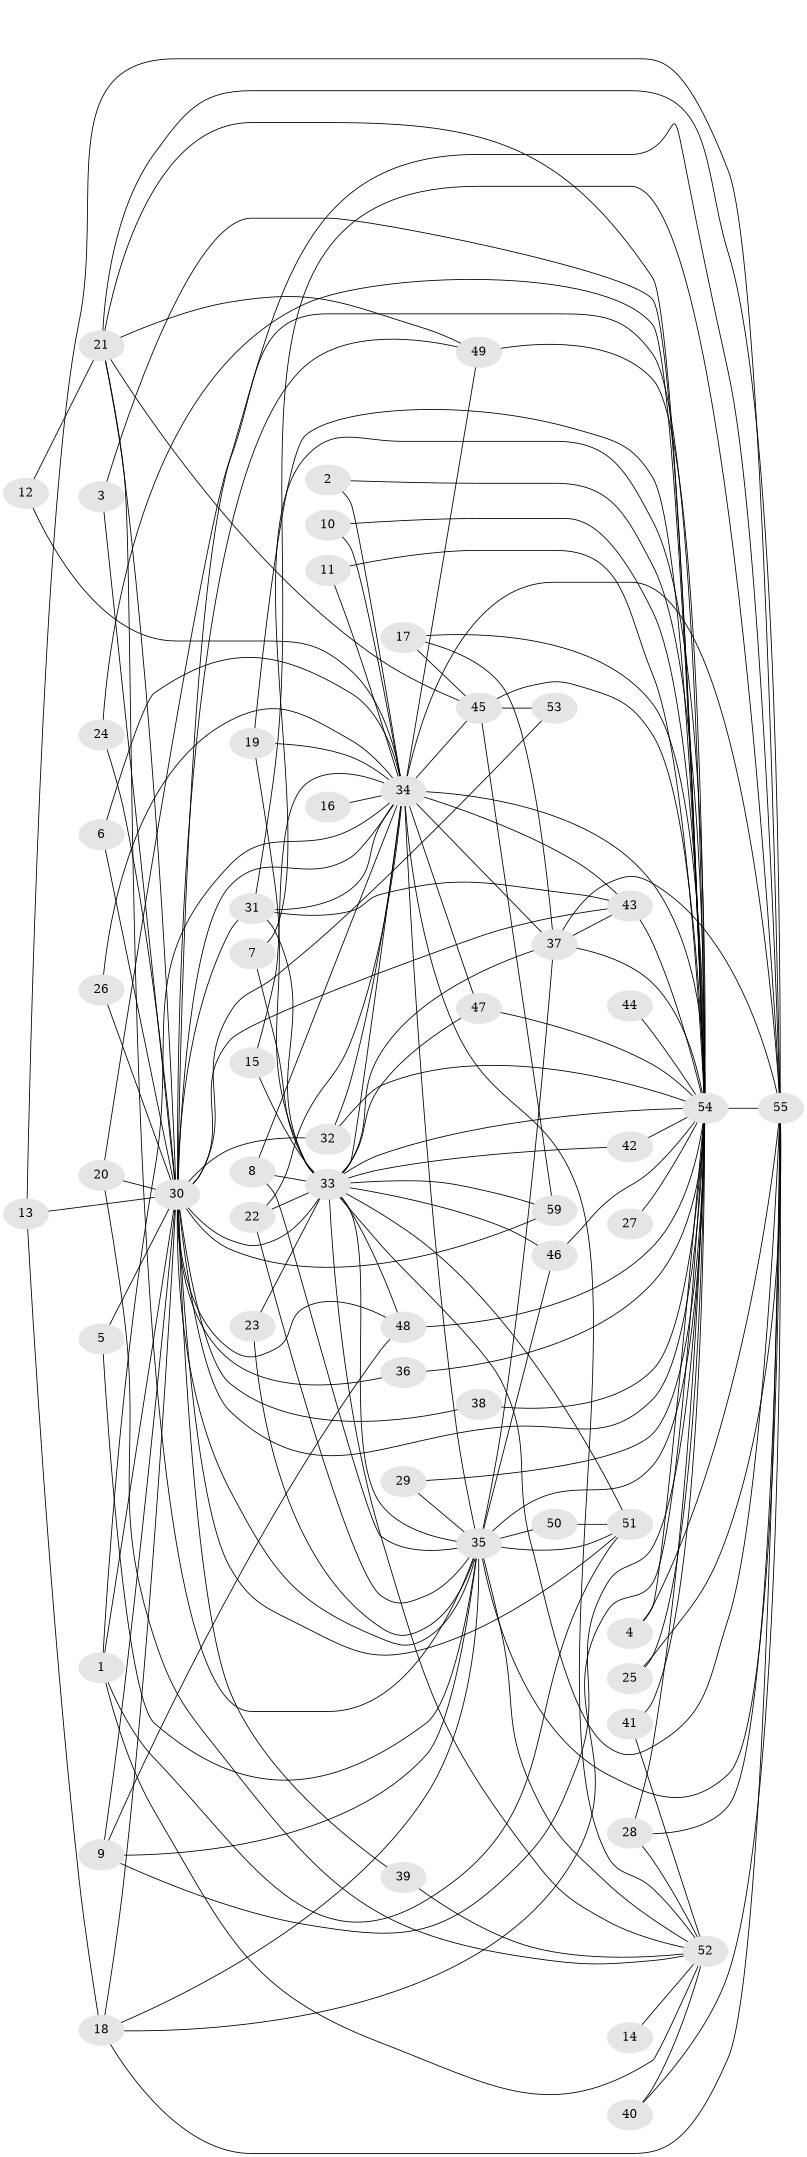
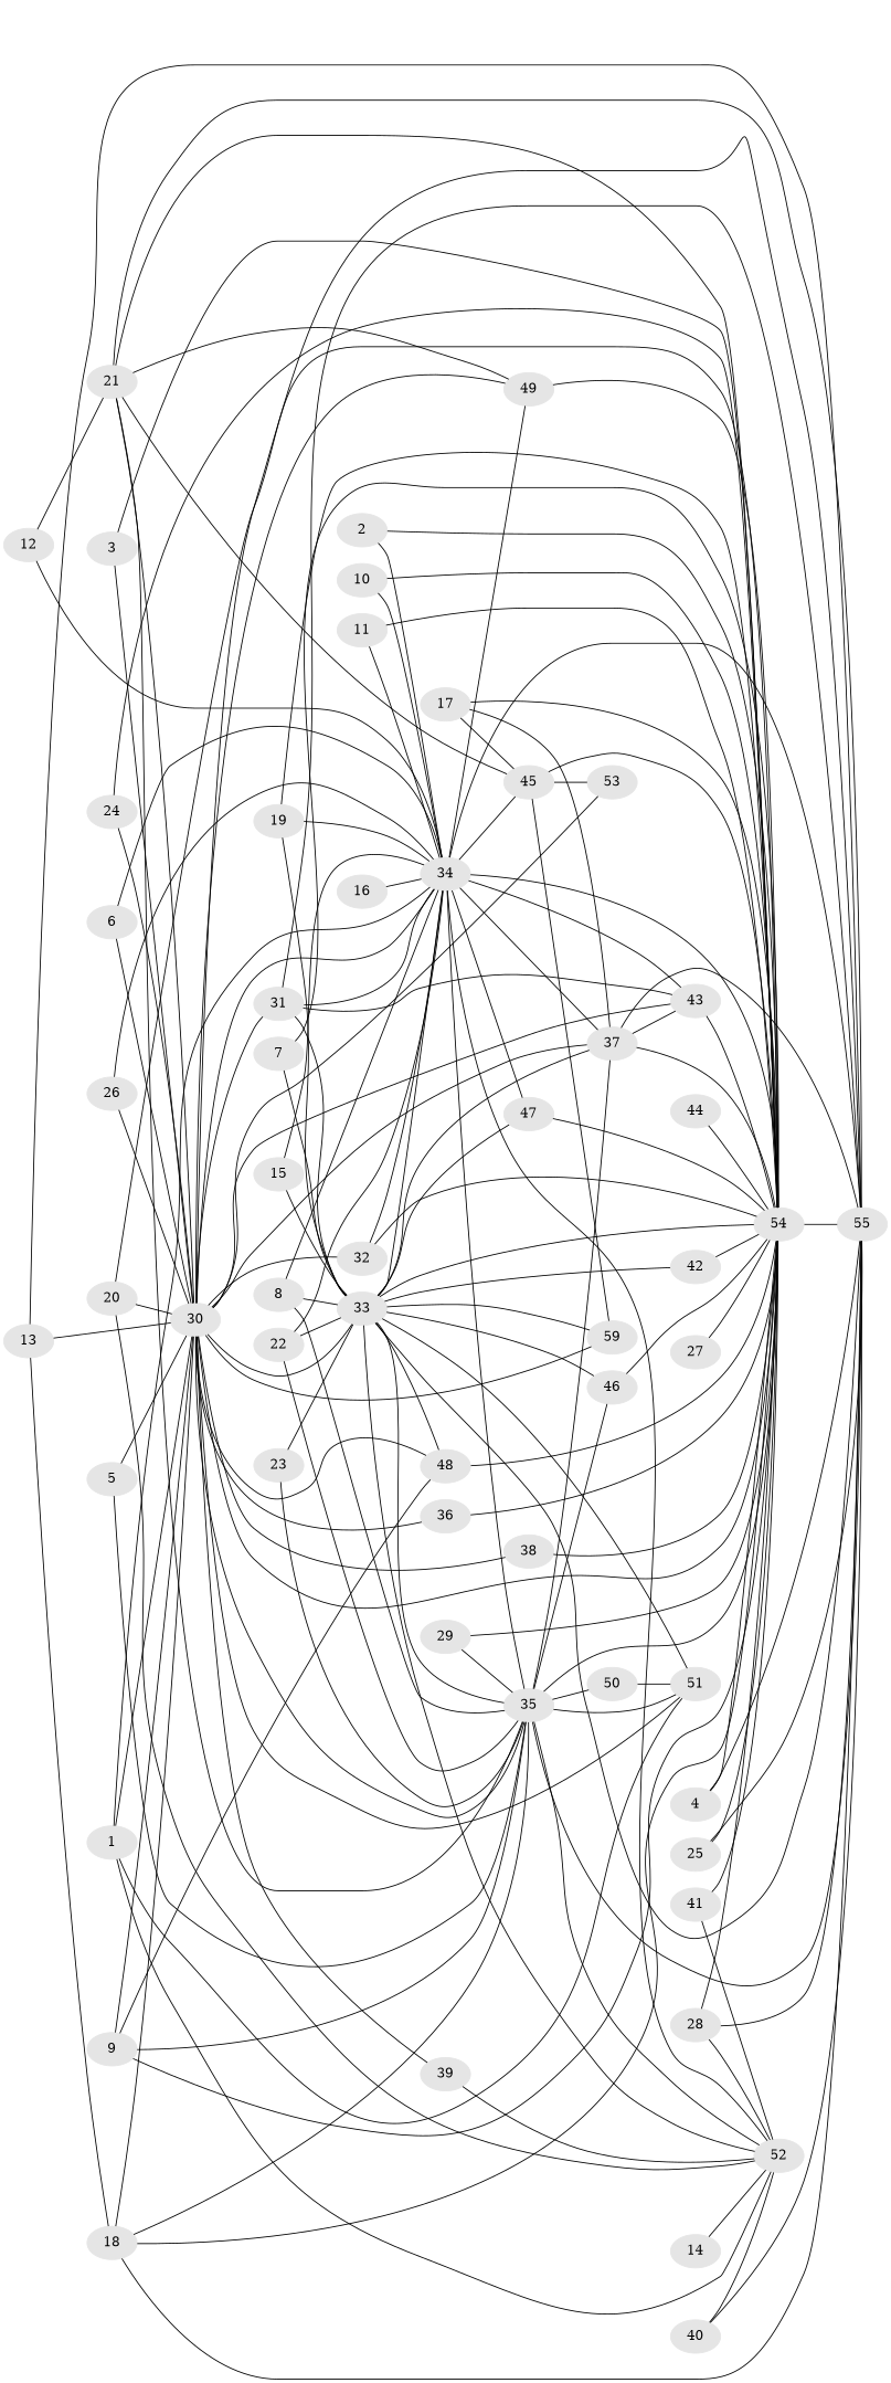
  graph {
    rankdir=LR
    node [color=gray90 style=filled]
    edge [weight=1.0]
    1
    30
    34
    51
    52
    54
    55
    35
    33
    48
    37
    49
    31
    32
    36
    38
    39
    43
    53
    n20 [label=59]
    45
    47
    2
    3
    4
    5
    46
    50
    6
    7
    42
    8
    9
    10
    11
    12
    21
    13
    18
    14
    15
    16
    17
    19
    20
    22
    23
    24
    25
    26
    27
    28
    29
    40
    41
    44
    1 -- 30
    1 -- 34
    1 -- 51
    1 -- 52
    30 -- 34 [weight=3.0]
    30 -- 51
    30 -- 54 [weight=4.0]
    30 -- 55
    30 -- 35
    30 -- 33
    30 -- 48
+   30 -- 37 [weight=2.0]
    30 -- 49
    30 -- 31
    30 -- 32
    30 -- 36
    30 -- 38
    30 -- 39
    30 -- 43
    30 -- 53
    30 -- n20
    34 -- 52
    34 -- 54 [weight=6.0]
    34 -- 55 [weight=3.0]
    34 -- 35 [weight=2.0]
    34 -- 37 [weight=2.0]
    34 -- 49
    34 -- 43
    34 -- 45
    34 -- 47
    54 -- 55 [weight=3.0]
    35 -- 51
    35 -- 52
    35 -- 54 [weight=4.0]
    35 -- 55
    35 -- 37
    35 -- 46
    35 -- 50
    33 -- 34 [weight=3.0]
    33 -- 51
    33 -- 52
    33 -- 54 [weight=3.0]
    33 -- 55
    33 -- 35
    33 -- 48
    33 -- 37
    33 -- n20
    33 -- 47
    33 -- 46
    33 -- 42
    48 -- 54 [weight=2.0]
    37 -- 54 [weight=4.0]
    37 -- 55
    37 -- 43
    49 -- 54 [weight=2.0]
    31 -- 34
    31 -- 55
    31 -- 33
    31 -- 43
    32 -- 34
    32 -- 54
    36 -- 54
    38 -- 54
    39 -- 52
    43 -- 54
    45 -- 54 [weight=2.0]
    45 -- 53
    45 -- n20
    47 -- 54
    2 -- 34
    2 -- 54
    3 -- 30
    3 -- 54
    4 -- 54
    4 -- 55
    5 -- 30
    5 -- 35
    46 -- 54
    50 -- 51
    6 -- 30
    6 -- 34
    7 -- 54
    7 -- 33
    42 -- 54 [weight=2.0]
    8 -- 34
    8 -- 35
    8 -- 33
    9 -- 30
    9 -- 54
    9 -- 35
    9 -- 48
    10 -- 34
    10 -- 54
    11 -- 34
    11 -- 54
    12 -- 34
    12 -- 21
    21 -- 30
    21 -- 54
    21 -- 55
    21 -- 35
    21 -- 49
    21 -- 45
    13 -- 30
    13 -- 55
    13 -- 18
    18 -- 30
    18 -- 54
    18 -- 55 [weight=2.0]
    18 -- 35
    14 -- 52
    15 -- 34
    15 -- 33
    16 -- 34 [weight=2.0]
    17 -- 54 [weight=2.0]
    17 -- 37
    17 -- 45
    19 -- 34
    19 -- 54
    19 -- 33
    20 -- 30
    20 -- 52
    20 -- 54
    22 -- 34 [weight=2.0]
    22 -- 35
    22 -- 33
    23 -- 35
    23 -- 33
    24 -- 30
    24 -- 54
    25 -- 54
    25 -- 55
    26 -- 30
    26 -- 34
    27 -- 54 [weight=3.0]
    28 -- 52
    28 -- 54 [weight=4.0]
    28 -- 55
    29 -- 54
    29 -- 35
    40 -- 52
    40 -- 55
    41 -- 52
    41 -- 54
    44 -- 54 [weight=2.0]
  }
